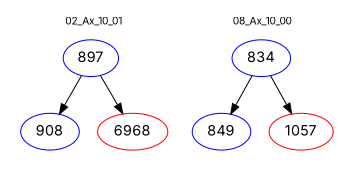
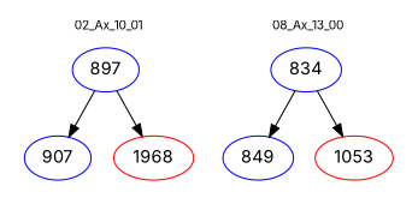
  digraph {
    fontname=Inter
    node [color=blue fontname=Inter]
    edge [color=black fontname=Inter]
    n1 [label=897]
-   n2 [label=908]
-   n3 [color=red label=6968]
+   n2 [label=907]
+   n3 [color=red label=1968]
    n4 [label=834]
    n5 [label=849]
-   n6 [color=red label=1057]
+   n6 [color=red label=1053]
    subgraph cluster_1 {
      color=white
      fontsize=10
      label="02_Ax_10_01"
      n1
      n2
      n3
    }
    subgraph cluster_2 {
      color=white
      fontsize=10
-     label="08_Ax_10_00"
+     label="08_Ax_13_00"
      n4
      n5
      n6
    }
    n1 -> n2
    n1 -> n3
    n4 -> n5
    n4 -> n6
  }
